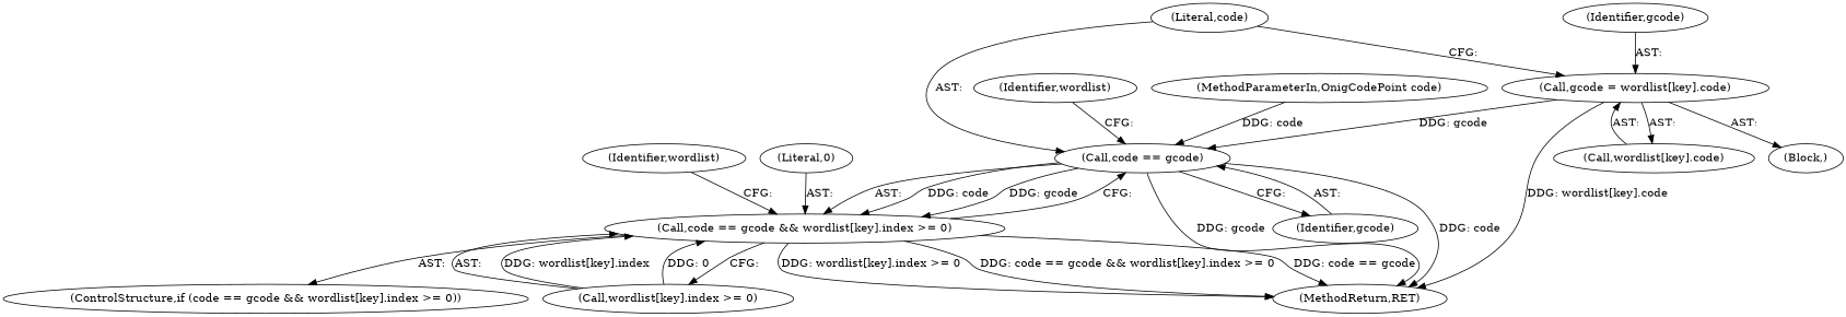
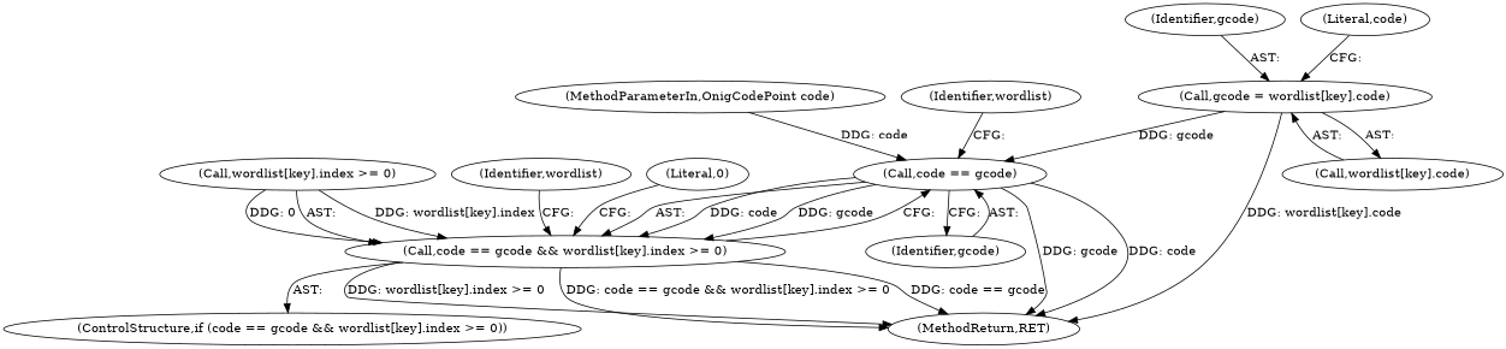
  digraph {
    n1 [label="(Call,gcode = wordlist[key].code)"]
    n2 [label="(Call,code == gcode)"]
-   n3 [label="(Block,)"]
    n4 [label="(Call,wordlist[key].code)"]
    n5 [label="(MethodReturn,RET)"]
    n6 [label="(Call,code == gcode && wordlist[key].index >= 0)"]
    n7 [label="(Identifier,gcode)"]
    n8 [label="(ControlStructure,if (code == gcode && wordlist[key].index >= 0))"]
    n9 [label="(Call,wordlist[key].index >= 0)"]
    n10 [label="(MethodParameterIn,OnigCodePoint code)"]
    n11 [label="(Identifier,wordlist)"]
    n12 [label="(Identifier,gcode)"]
    n13 [label="(Literal,code)"]
    n14 [label="(Literal,0)"]
    n15 [label="(Identifier,wordlist)"]
    n1 -> n2 [label="DDG: gcode"]
-   n1 -> n3 [label="AST: "]
    n1 -> n4 [label="AST: "]
    n1 -> n5 [label="DDG: wordlist[key].code"]
    n2 -> n5 [label="DDG: gcode"]
    n2 -> n5 [label="DDG: code"]
    n2 -> n6 [label="AST: "]
    n2 -> n6 [label="DDG: code"]
    n2 -> n6 [label="DDG: gcode"]
    n2 -> n7 [label="CFG: "]
    n4 -> n1 [label="AST: "]
    n6 -> n2 [label="CFG: "]
    n6 -> n5 [label="DDG: wordlist[key].index >= 0"]
    n6 -> n5 [label="DDG: code == gcode && wordlist[key].index >= 0"]
    n6 -> n5 [label="DDG: code == gcode"]
    n6 -> n8 [label="AST: "]
-   n6 -> n9 [label="CFG: "]
    n7 -> n2 [label="AST: "]
    n9 -> n6 [label="AST: "]
    n9 -> n6 [label="DDG: wordlist[key].index"]
    n9 -> n6 [label="DDG: 0"]
    n10 -> n2 [label="DDG: code"]
    n11 -> n6 [label="CFG: "]
    n12 -> n1 [label="AST: "]
    n13 -> n1 [label="CFG: "]
-   n13 -> n2 [label="AST: "]
-   n14 -> n6 [label="AST: "]
+   n14 -> n6 [label="CFG: "]
    n15 -> n2 [label="CFG: "]
  }
